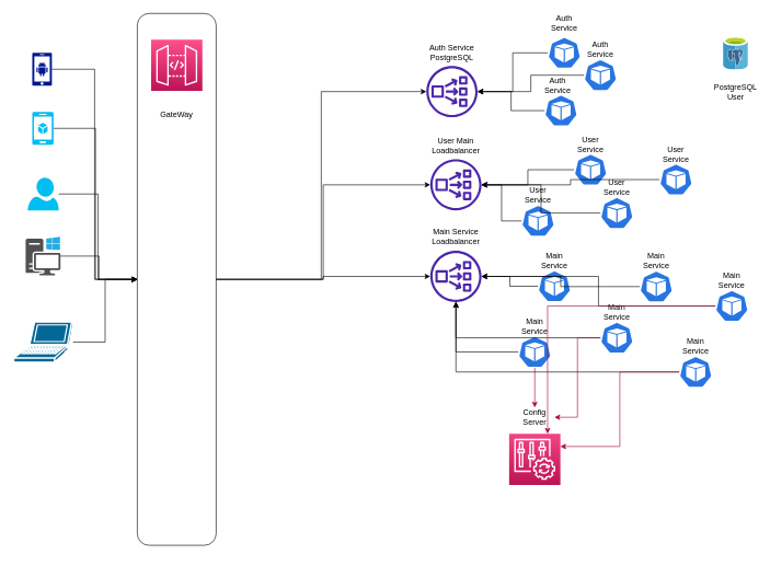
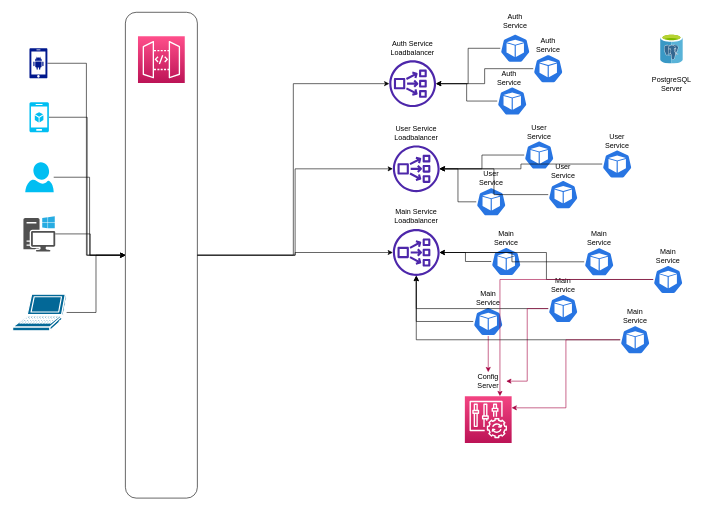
  <mxCell id="0" />
  <mxCell id="1" parent="0" />
  <mxCell id="2" value="" style="group" vertex="1" connectable="0" parent="1"><mxGeometry x="208" y="30" width="120" height="810" as="geometry" /></mxCell>
  <mxCell id="3" value="" style="group" vertex="1" connectable="0" parent="2"><mxGeometry y="-10" width="120" height="810" as="geometry" /></mxCell>
  <mxCell id="4" value="" style="rounded=1;whiteSpace=wrap;html=1;" vertex="1" parent="3"><mxGeometry width="120" height="810" as="geometry" /></mxCell>
  <mxCell id="5" value="" style="sketch=0;points=[[0,0,0],[0.25,0,0],[0.5,0,0],[0.75,0,0],[1,0,0],[0,1,0],[0.25,1,0],[0.5,1,0],[0.75,1,0],[1,1,0],[0,0.25,0],[0,0.5,0],[0,0.75,0],[1,0.25,0],[1,0.5,0],[1,0.75,0]];outlineConnect=0;fontColor=#232F3E;gradientColor=#FF4F8B;gradientDirection=north;fillColor=#BC1356;strokeColor=#ffffff;dashed=0;verticalLabelPosition=bottom;verticalAlign=top;align=center;html=1;fontSize=12;fontStyle=0;aspect=fixed;shape=mxgraph.aws4.resourceIcon;resIcon=mxgraph.aws4.api_gateway;" vertex="1" parent="3"><mxGeometry x="21" y="40" width="78" height="78" as="geometry" /></mxCell>
- <mxCell id="6" value="GateWay" style="text;html=1;strokeColor=none;fillColor=none;align=center;verticalAlign=middle;whiteSpace=wrap;rounded=0;" vertex="1" parent="3"><mxGeometry x="30" y="140" width="60" height="30" as="geometry" /></mxCell>
  <mxCell id="7" style="edgeStyle=orthogonalEdgeStyle;rounded=0;orthogonalLoop=1;jettySize=auto;html=1;" edge="1" parent="1" source="8" target="4"><mxGeometry relative="1" as="geometry" /></mxCell>
  <mxCell id="8" value="" style="sketch=0;aspect=fixed;pointerEvents=1;shadow=0;dashed=0;html=1;strokeColor=none;labelPosition=center;verticalLabelPosition=bottom;verticalAlign=top;align=center;fillColor=#00188D;shape=mxgraph.mscae.enterprise.android_phone" vertex="1" parent="1"><mxGeometry x="48" y="80" width="30" height="50" as="geometry" /></mxCell>
  <mxCell id="9" style="edgeStyle=orthogonalEdgeStyle;rounded=0;orthogonalLoop=1;jettySize=auto;html=1;entryX=0;entryY=0.5;entryDx=0;entryDy=0;" edge="1" parent="1" source="10" target="4"><mxGeometry relative="1" as="geometry" /></mxCell>
  <mxCell id="10" value="" style="verticalLabelPosition=bottom;html=1;verticalAlign=top;align=center;strokeColor=none;fillColor=#00BEF2;shape=mxgraph.azure.mobile_services;pointerEvents=1;" vertex="1" parent="1"><mxGeometry x="48" y="170" width="32.5" height="50" as="geometry" /></mxCell>
  <mxCell id="11" style="edgeStyle=orthogonalEdgeStyle;rounded=0;orthogonalLoop=1;jettySize=auto;html=1;entryX=0;entryY=0.5;entryDx=0;entryDy=0;" edge="1" parent="1" source="12" target="4"><mxGeometry relative="1" as="geometry" /></mxCell>
  <mxCell id="12" value="" style="verticalLabelPosition=bottom;html=1;verticalAlign=top;align=center;strokeColor=none;fillColor=#00BEF2;shape=mxgraph.azure.user;" vertex="1" parent="1"><mxGeometry x="41" y="270" width="47.5" height="50" as="geometry" /></mxCell>
  <mxCell id="13" style="edgeStyle=orthogonalEdgeStyle;rounded=0;orthogonalLoop=1;jettySize=auto;html=1;entryX=0;entryY=0.5;entryDx=0;entryDy=0;" edge="1" parent="1" source="14" target="4"><mxGeometry relative="1" as="geometry" /></mxCell>
  <mxCell id="14" value="" style="sketch=0;pointerEvents=1;shadow=0;dashed=0;html=1;strokeColor=none;fillColor=#505050;labelPosition=center;verticalLabelPosition=bottom;verticalAlign=top;outlineConnect=0;align=center;shape=mxgraph.office.devices.workstation_pc;" vertex="1" parent="1"><mxGeometry x="38" y="360" width="53" height="59" as="geometry" /></mxCell>
  <mxCell id="15" style="edgeStyle=orthogonalEdgeStyle;rounded=0;orthogonalLoop=1;jettySize=auto;html=1;" edge="1" parent="1" source="16" target="4"><mxGeometry relative="1" as="geometry" /></mxCell>
  <mxCell id="16" value="" style="shape=mxgraph.cisco.computers_and_peripherals.laptop;html=1;pointerEvents=1;dashed=0;fillColor=#036897;strokeColor=#ffffff;strokeWidth=2;verticalLabelPosition=bottom;verticalAlign=top;align=center;outlineConnect=0;" vertex="1" parent="1"><mxGeometry x="20" y="490" width="90" height="61" as="geometry" /></mxCell>
  <mxCell id="17" value="" style="sketch=0;outlineConnect=0;fontColor=#232F3E;gradientColor=none;fillColor=#4D27AA;strokeColor=none;dashed=0;verticalLabelPosition=bottom;verticalAlign=top;align=center;html=1;fontSize=12;fontStyle=0;aspect=fixed;pointerEvents=1;shape=mxgraph.aws4.network_load_balancer;" vertex="1" parent="1"><mxGeometry x="648" y="100" width="78" height="78" as="geometry" /></mxCell>
- <mxCell id="18" value="Auth Service PostgreSQL" style="text;html=1;strokeColor=none;fillColor=none;align=center;verticalAlign=middle;whiteSpace=wrap;rounded=0;" vertex="1" parent="1"><mxGeometry x="642" y="50" width="90" height="60" as="geometry" /></mxCell>
+ <mxCell id="18" value="Auth Service Loadbalancer" style="text;html=1;strokeColor=none;fillColor=none;align=center;verticalAlign=middle;whiteSpace=wrap;rounded=0;" vertex="1" parent="1"><mxGeometry x="642" y="50" width="90" height="60" as="geometry" /></mxCell>
  <mxCell id="19" value="" style="sketch=0;outlineConnect=0;fontColor=#232F3E;gradientColor=none;fillColor=#4D27AA;strokeColor=none;dashed=0;verticalLabelPosition=bottom;verticalAlign=top;align=center;html=1;fontSize=12;fontStyle=0;aspect=fixed;pointerEvents=1;shape=mxgraph.aws4.network_load_balancer;" vertex="1" parent="1"><mxGeometry x="654" y="242" width="78" height="78" as="geometry" /></mxCell>
- <mxCell id="20" value="User Main Loadbalancer" style="text;html=1;strokeColor=none;fillColor=none;align=center;verticalAlign=middle;whiteSpace=wrap;rounded=0;" vertex="1" parent="1"><mxGeometry x="648" y="192" width="90" height="60" as="geometry" /></mxCell>
+ <mxCell id="20" value="User Service Loadbalancer" style="text;html=1;strokeColor=none;fillColor=none;align=center;verticalAlign=middle;whiteSpace=wrap;rounded=0;" vertex="1" parent="1"><mxGeometry x="648" y="192" width="90" height="60" as="geometry" /></mxCell>
  <mxCell id="21" value="" style="sketch=0;outlineConnect=0;fontColor=#232F3E;gradientColor=none;fillColor=#4D27AA;strokeColor=none;dashed=0;verticalLabelPosition=bottom;verticalAlign=top;align=center;html=1;fontSize=12;fontStyle=0;aspect=fixed;pointerEvents=1;shape=mxgraph.aws4.network_load_balancer;" vertex="1" parent="1"><mxGeometry x="654" y="381.5" width="78" height="78" as="geometry" /></mxCell>
  <mxCell id="22" value="Main Service Loadbalancer" style="text;html=1;strokeColor=none;fillColor=none;align=center;verticalAlign=middle;whiteSpace=wrap;rounded=0;" vertex="1" parent="1"><mxGeometry x="648" y="330" width="90" height="60" as="geometry" /></mxCell>
  <mxCell id="23" style="edgeStyle=orthogonalEdgeStyle;rounded=0;orthogonalLoop=1;jettySize=auto;html=1;" edge="1" parent="1" source="24" target="17"><mxGeometry relative="1" as="geometry" /></mxCell>
  <mxCell id="24" value="" style="sketch=0;html=1;dashed=0;whitespace=wrap;fillColor=#2875E2;strokeColor=#ffffff;points=[[0.005,0.63,0],[0.1,0.2,0],[0.9,0.2,0],[0.5,0,0],[0.995,0.63,0],[0.72,0.99,0],[0.5,1,0],[0.28,0.99,0]];shape=mxgraph.kubernetes.icon;prIcon=pod" vertex="1" parent="1"><mxGeometry x="833" y="56" width="50" height="48" as="geometry" /></mxCell>
  <mxCell id="25" value="Auth Service" style="text;html=1;strokeColor=none;fillColor=none;align=center;verticalAlign=middle;whiteSpace=wrap;rounded=0;" vertex="1" parent="1"><mxGeometry x="828" y="20" width="60" height="30" as="geometry" /></mxCell>
  <mxCell id="26" style="edgeStyle=orthogonalEdgeStyle;rounded=0;orthogonalLoop=1;jettySize=auto;html=1;" edge="1" parent="1" source="27" target="17"><mxGeometry relative="1" as="geometry" /></mxCell>
  <mxCell id="27" value="" style="sketch=0;html=1;dashed=0;whitespace=wrap;fillColor=#2875E2;strokeColor=#ffffff;points=[[0.005,0.63,0],[0.1,0.2,0],[0.9,0.2,0],[0.5,0,0],[0.995,0.63,0],[0.72,0.99,0],[0.5,1,0],[0.28,0.99,0]];shape=mxgraph.kubernetes.icon;prIcon=pod" vertex="1" parent="1"><mxGeometry x="888" y="90" width="50" height="48" as="geometry" /></mxCell>
  <mxCell id="28" value="Auth Service" style="text;html=1;strokeColor=none;fillColor=none;align=center;verticalAlign=middle;whiteSpace=wrap;rounded=0;" vertex="1" parent="1"><mxGeometry x="883" y="60" width="60" height="30" as="geometry" /></mxCell>
  <mxCell id="29" style="edgeStyle=orthogonalEdgeStyle;rounded=0;orthogonalLoop=1;jettySize=auto;html=1;" edge="1" parent="1" source="30" target="17"><mxGeometry relative="1" as="geometry" /></mxCell>
  <mxCell id="30" value="" style="sketch=0;html=1;dashed=0;whitespace=wrap;fillColor=#2875E2;strokeColor=#ffffff;points=[[0.005,0.63,0],[0.1,0.2,0],[0.9,0.2,0],[0.5,0,0],[0.995,0.63,0],[0.72,0.99,0],[0.5,1,0],[0.28,0.99,0]];shape=mxgraph.kubernetes.icon;prIcon=pod" vertex="1" parent="1"><mxGeometry x="828" y="144" width="50" height="48" as="geometry" /></mxCell>
  <mxCell id="31" value="Auth Service" style="text;html=1;strokeColor=none;fillColor=none;align=center;verticalAlign=middle;whiteSpace=wrap;rounded=0;" vertex="1" parent="1"><mxGeometry x="818" y="114" width="60" height="30" as="geometry" /></mxCell>
  <mxCell id="32" style="edgeStyle=orthogonalEdgeStyle;rounded=0;orthogonalLoop=1;jettySize=auto;html=1;" edge="1" parent="1" source="33" target="19"><mxGeometry relative="1" as="geometry" /></mxCell>
  <mxCell id="33" value="" style="sketch=0;html=1;dashed=0;whitespace=wrap;fillColor=#2875E2;strokeColor=#ffffff;points=[[0.005,0.63,0],[0.1,0.2,0],[0.9,0.2,0],[0.5,0,0],[0.995,0.63,0],[0.72,0.99,0],[0.5,1,0],[0.28,0.99,0]];shape=mxgraph.kubernetes.icon;prIcon=pod" vertex="1" parent="1"><mxGeometry x="793" y="312" width="50" height="48" as="geometry" /></mxCell>
  <mxCell id="34" value="User Service" style="text;html=1;strokeColor=none;fillColor=none;align=center;verticalAlign=middle;whiteSpace=wrap;rounded=0;" vertex="1" parent="1"><mxGeometry x="788" y="282" width="60" height="30" as="geometry" /></mxCell>
  <mxCell id="35" style="edgeStyle=orthogonalEdgeStyle;rounded=0;orthogonalLoop=1;jettySize=auto;html=1;" edge="1" parent="1" source="36" target="19"><mxGeometry relative="1" as="geometry" /></mxCell>
  <mxCell id="36" value="" style="sketch=0;html=1;dashed=0;whitespace=wrap;fillColor=#2875E2;strokeColor=#ffffff;points=[[0.005,0.63,0],[0.1,0.2,0],[0.9,0.2,0],[0.5,0,0],[0.995,0.63,0],[0.72,0.99,0],[0.5,1,0],[0.28,0.99,0]];shape=mxgraph.kubernetes.icon;prIcon=pod" vertex="1" parent="1"><mxGeometry x="873" y="234" width="50" height="48" as="geometry" /></mxCell>
  <mxCell id="37" value="User Service" style="text;html=1;strokeColor=none;fillColor=none;align=center;verticalAlign=middle;whiteSpace=wrap;rounded=0;" vertex="1" parent="1"><mxGeometry x="868" y="204" width="60" height="30" as="geometry" /></mxCell>
  <mxCell id="38" style="edgeStyle=orthogonalEdgeStyle;rounded=0;orthogonalLoop=1;jettySize=auto;html=1;" edge="1" parent="1" source="39" target="19"><mxGeometry relative="1" as="geometry" /></mxCell>
  <mxCell id="39" value="" style="sketch=0;html=1;dashed=0;whitespace=wrap;fillColor=#2875E2;strokeColor=#ffffff;points=[[0.005,0.63,0],[0.1,0.2,0],[0.9,0.2,0],[0.5,0,0],[0.995,0.63,0],[0.72,0.99,0],[0.5,1,0],[0.28,0.99,0]];shape=mxgraph.kubernetes.icon;prIcon=pod" vertex="1" parent="1"><mxGeometry x="913" y="300" width="50" height="48" as="geometry" /></mxCell>
  <mxCell id="40" value="User Service" style="text;html=1;strokeColor=none;fillColor=none;align=center;verticalAlign=middle;whiteSpace=wrap;rounded=0;" vertex="1" parent="1"><mxGeometry x="908" y="270" width="60" height="30" as="geometry" /></mxCell>
  <mxCell id="41" style="edgeStyle=orthogonalEdgeStyle;rounded=0;orthogonalLoop=1;jettySize=auto;html=1;" edge="1" parent="1" source="42" target="19"><mxGeometry relative="1" as="geometry" /></mxCell>
  <mxCell id="42" value="" style="sketch=0;html=1;dashed=0;whitespace=wrap;fillColor=#2875E2;strokeColor=#ffffff;points=[[0.005,0.63,0],[0.1,0.2,0],[0.9,0.2,0],[0.5,0,0],[0.995,0.63,0],[0.72,0.99,0],[0.5,1,0],[0.28,0.99,0]];shape=mxgraph.kubernetes.icon;prIcon=pod" vertex="1" parent="1"><mxGeometry x="1003" y="249" width="50" height="48" as="geometry" /></mxCell>
  <mxCell id="43" value="User Service" style="text;html=1;strokeColor=none;fillColor=none;align=center;verticalAlign=middle;whiteSpace=wrap;rounded=0;" vertex="1" parent="1"><mxGeometry x="998" y="219" width="60" height="30" as="geometry" /></mxCell>
  <mxCell id="44" style="edgeStyle=orthogonalEdgeStyle;rounded=0;orthogonalLoop=1;jettySize=auto;html=1;" edge="1" parent="1" source="46" target="21"><mxGeometry relative="1" as="geometry" /></mxCell>
  <mxCell id="45" style="edgeStyle=orthogonalEdgeStyle;rounded=0;orthogonalLoop=1;jettySize=auto;html=1;fillColor=#d80073;strokeColor=#A50040;" edge="1" parent="1" source="46" target="70"><mxGeometry relative="1" as="geometry" /></mxCell>
  <mxCell id="46" value="" style="sketch=0;html=1;dashed=0;whitespace=wrap;fillColor=#2875E2;strokeColor=#ffffff;points=[[0.005,0.63,0],[0.1,0.2,0],[0.9,0.2,0],[0.5,0,0],[0.995,0.63,0],[0.72,0.99,0],[0.5,1,0],[0.28,0.99,0]];shape=mxgraph.kubernetes.icon;prIcon=pod" vertex="1" parent="1"><mxGeometry x="788" y="511.5" width="50" height="48" as="geometry" /></mxCell>
  <mxCell id="47" value="Main Service" style="text;html=1;strokeColor=none;fillColor=none;align=center;verticalAlign=middle;whiteSpace=wrap;rounded=0;" vertex="1" parent="1"><mxGeometry x="783" y="481.5" width="60" height="30" as="geometry" /></mxCell>
  <mxCell id="48" style="edgeStyle=orthogonalEdgeStyle;rounded=0;orthogonalLoop=1;jettySize=auto;html=1;" edge="1" parent="1" source="49" target="21"><mxGeometry relative="1" as="geometry" /></mxCell>
  <mxCell id="49" value="" style="sketch=0;html=1;dashed=0;whitespace=wrap;fillColor=#2875E2;strokeColor=#ffffff;points=[[0.005,0.63,0],[0.1,0.2,0],[0.9,0.2,0],[0.5,0,0],[0.995,0.63,0],[0.72,0.99,0],[0.5,1,0],[0.28,0.99,0]];shape=mxgraph.kubernetes.icon;prIcon=pod" vertex="1" parent="1"><mxGeometry x="818" y="411.5" width="50" height="48" as="geometry" /></mxCell>
  <mxCell id="50" value="Main Service" style="text;html=1;strokeColor=none;fillColor=none;align=center;verticalAlign=middle;whiteSpace=wrap;rounded=0;" vertex="1" parent="1"><mxGeometry x="813" y="381.5" width="60" height="30" as="geometry" /></mxCell>
  <mxCell id="51" style="edgeStyle=orthogonalEdgeStyle;rounded=0;orthogonalLoop=1;jettySize=auto;html=1;" edge="1" parent="1" source="53" target="21"><mxGeometry relative="1" as="geometry" /></mxCell>
  <mxCell id="52" style="edgeStyle=orthogonalEdgeStyle;rounded=0;orthogonalLoop=1;jettySize=auto;html=1;entryX=1;entryY=0.5;entryDx=0;entryDy=0;fillColor=#d80073;strokeColor=#A50040;" edge="1" parent="1" source="53" target="70"><mxGeometry relative="1" as="geometry" /></mxCell>
  <mxCell id="53" value="" style="sketch=0;html=1;dashed=0;whitespace=wrap;fillColor=#2875E2;strokeColor=#ffffff;points=[[0.005,0.63,0],[0.1,0.2,0],[0.9,0.2,0],[0.5,0,0],[0.995,0.63,0],[0.72,0.99,0],[0.5,1,0],[0.28,0.99,0]];shape=mxgraph.kubernetes.icon;prIcon=pod" vertex="1" parent="1"><mxGeometry x="913" y="490" width="50" height="48" as="geometry" /></mxCell>
  <mxCell id="54" value="Main Service" style="text;html=1;strokeColor=none;fillColor=none;align=center;verticalAlign=middle;whiteSpace=wrap;rounded=0;" vertex="1" parent="1"><mxGeometry x="908" y="460" width="60" height="30" as="geometry" /></mxCell>
  <mxCell id="55" style="edgeStyle=orthogonalEdgeStyle;rounded=0;orthogonalLoop=1;jettySize=auto;html=1;" edge="1" parent="1" source="56" target="21"><mxGeometry relative="1" as="geometry" /></mxCell>
  <mxCell id="56" value="" style="sketch=0;html=1;dashed=0;whitespace=wrap;fillColor=#2875E2;strokeColor=#ffffff;points=[[0.005,0.63,0],[0.1,0.2,0],[0.9,0.2,0],[0.5,0,0],[0.995,0.63,0],[0.72,0.99,0],[0.5,1,0],[0.28,0.99,0]];shape=mxgraph.kubernetes.icon;prIcon=pod" vertex="1" parent="1"><mxGeometry x="973" y="412" width="50" height="48" as="geometry" /></mxCell>
  <mxCell id="57" value="Main Service" style="text;html=1;strokeColor=none;fillColor=none;align=center;verticalAlign=middle;whiteSpace=wrap;rounded=0;" vertex="1" parent="1"><mxGeometry x="968" y="382" width="60" height="30" as="geometry" /></mxCell>
  <mxCell id="58" style="edgeStyle=orthogonalEdgeStyle;rounded=0;orthogonalLoop=1;jettySize=auto;html=1;" edge="1" parent="1" source="60" target="21"><mxGeometry relative="1" as="geometry" /></mxCell>
  <mxCell id="59" style="edgeStyle=orthogonalEdgeStyle;rounded=0;orthogonalLoop=1;jettySize=auto;html=1;entryX=1;entryY=0.25;entryDx=0;entryDy=0;entryPerimeter=0;fillColor=#d80073;strokeColor=#A50040;" edge="1" parent="1" source="60" target="69"><mxGeometry relative="1" as="geometry" /></mxCell>
  <mxCell id="60" value="" style="sketch=0;html=1;dashed=0;whitespace=wrap;fillColor=#2875E2;strokeColor=#ffffff;points=[[0.005,0.63,0],[0.1,0.2,0],[0.9,0.2,0],[0.5,0,0],[0.995,0.63,0],[0.72,0.99,0],[0.5,1,0],[0.28,0.99,0]];shape=mxgraph.kubernetes.icon;prIcon=pod" vertex="1" parent="1"><mxGeometry x="1033" y="542" width="50" height="48" as="geometry" /></mxCell>
  <mxCell id="61" value="Main Service" style="text;html=1;strokeColor=none;fillColor=none;align=center;verticalAlign=middle;whiteSpace=wrap;rounded=0;" vertex="1" parent="1"><mxGeometry x="1028" y="512" width="60" height="30" as="geometry" /></mxCell>
  <mxCell id="62" style="edgeStyle=orthogonalEdgeStyle;rounded=0;orthogonalLoop=1;jettySize=auto;html=1;" edge="1" parent="1" source="64" target="21"><mxGeometry relative="1" as="geometry" /></mxCell>
  <mxCell id="63" style="edgeStyle=orthogonalEdgeStyle;rounded=0;orthogonalLoop=1;jettySize=auto;html=1;entryX=0.75;entryY=0;entryDx=0;entryDy=0;entryPerimeter=0;fillColor=#d80073;strokeColor=#A50040;" edge="1" parent="1" source="64" target="69"><mxGeometry relative="1" as="geometry" /></mxCell>
  <mxCell id="64" value="" style="sketch=0;html=1;dashed=0;whitespace=wrap;fillColor=#2875E2;strokeColor=#ffffff;points=[[0.005,0.63,0],[0.1,0.2,0],[0.9,0.2,0],[0.5,0,0],[0.995,0.63,0],[0.72,0.99,0],[0.5,1,0],[0.28,0.99,0]];shape=mxgraph.kubernetes.icon;prIcon=pod" vertex="1" parent="1"><mxGeometry x="1088" y="441.5" width="50" height="48" as="geometry" /></mxCell>
  <mxCell id="65" value="Main Service" style="text;html=1;strokeColor=none;fillColor=none;align=center;verticalAlign=middle;whiteSpace=wrap;rounded=0;" vertex="1" parent="1"><mxGeometry x="1083" y="411.5" width="60" height="30" as="geometry" /></mxCell>
  <mxCell id="66" style="edgeStyle=orthogonalEdgeStyle;rounded=0;orthogonalLoop=1;jettySize=auto;html=1;" edge="1" parent="1" source="4" target="17"><mxGeometry relative="1" as="geometry" /></mxCell>
  <mxCell id="67" style="edgeStyle=orthogonalEdgeStyle;rounded=0;orthogonalLoop=1;jettySize=auto;html=1;" edge="1" parent="1" source="4" target="19"><mxGeometry relative="1" as="geometry" /></mxCell>
  <mxCell id="68" style="edgeStyle=orthogonalEdgeStyle;rounded=0;orthogonalLoop=1;jettySize=auto;html=1;" edge="1" parent="1" source="4" target="21"><mxGeometry relative="1" as="geometry" /></mxCell>
  <mxCell id="69" value="" style="sketch=0;points=[[0,0,0],[0.25,0,0],[0.5,0,0],[0.75,0,0],[1,0,0],[0,1,0],[0.25,1,0],[0.5,1,0],[0.75,1,0],[1,1,0],[0,0.25,0],[0,0.5,0],[0,0.75,0],[1,0.25,0],[1,0.5,0],[1,0.75,0]];points=[[0,0,0],[0.25,0,0],[0.5,0,0],[0.75,0,0],[1,0,0],[0,1,0],[0.25,1,0],[0.5,1,0],[0.75,1,0],[1,1,0],[0,0.25,0],[0,0.5,0],[0,0.75,0],[1,0.25,0],[1,0.5,0],[1,0.75,0]];outlineConnect=0;fontColor=#232F3E;gradientColor=#F34482;gradientDirection=north;fillColor=#BC1356;strokeColor=#ffffff;dashed=0;verticalLabelPosition=bottom;verticalAlign=top;align=center;html=1;fontSize=12;fontStyle=0;aspect=fixed;shape=mxgraph.aws4.resourceIcon;resIcon=mxgraph.aws4.config;" vertex="1" parent="1"><mxGeometry x="774" y="660" width="78" height="78" as="geometry" /></mxCell>
  <mxCell id="70" value="Config Server" style="text;html=1;strokeColor=none;fillColor=none;align=center;verticalAlign=middle;whiteSpace=wrap;rounded=0;" vertex="1" parent="1"><mxGeometry x="783" y="620" width="60" height="30" as="geometry" /></mxCell>
  <mxCell id="71" value="" style="sketch=0;aspect=fixed;html=1;points=[];align=center;image;fontSize=12;image=img/lib/mscae/Azure_Database_for_PostgreSQL_servers.svg;" vertex="1" parent="1"><mxGeometry x="1100" y="56" width="38" height="50" as="geometry" /></mxCell>
- <mxCell id="72" value="PostgreSQL&lt;br&gt;User" style="text;html=1;strokeColor=none;fillColor=none;align=center;verticalAlign=middle;whiteSpace=wrap;rounded=0;" vertex="1" parent="1"><mxGeometry x="1089" y="124" width="60" height="30" as="geometry" /></mxCell>
+ <mxCell id="72" value="PostgreSQL&lt;br&gt;Server" style="text;html=1;strokeColor=none;fillColor=none;align=center;verticalAlign=middle;whiteSpace=wrap;rounded=0;" vertex="1" parent="1"><mxGeometry x="1089" y="124" width="60" height="30" as="geometry" /></mxCell>
